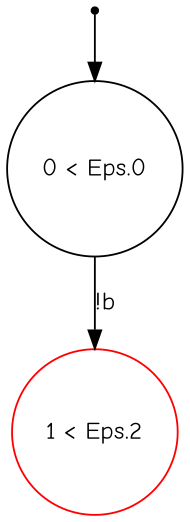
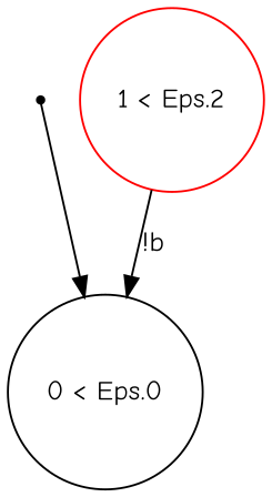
  digraph {
    fontname="Comic Neue"
    node [shape=circle fontname="Comic Neue"]
    edge [fontname="Comic Neue"]
    ENTRY [shape=point]
    n2 [label="0 < Eps.0\n"]
    n3 [color=red label="1 < Eps.2\n"]
    ENTRY -> n2
-   n2 -> n3 [label="!b"]
+   n3 -> n2 [label="!b"]
  }
